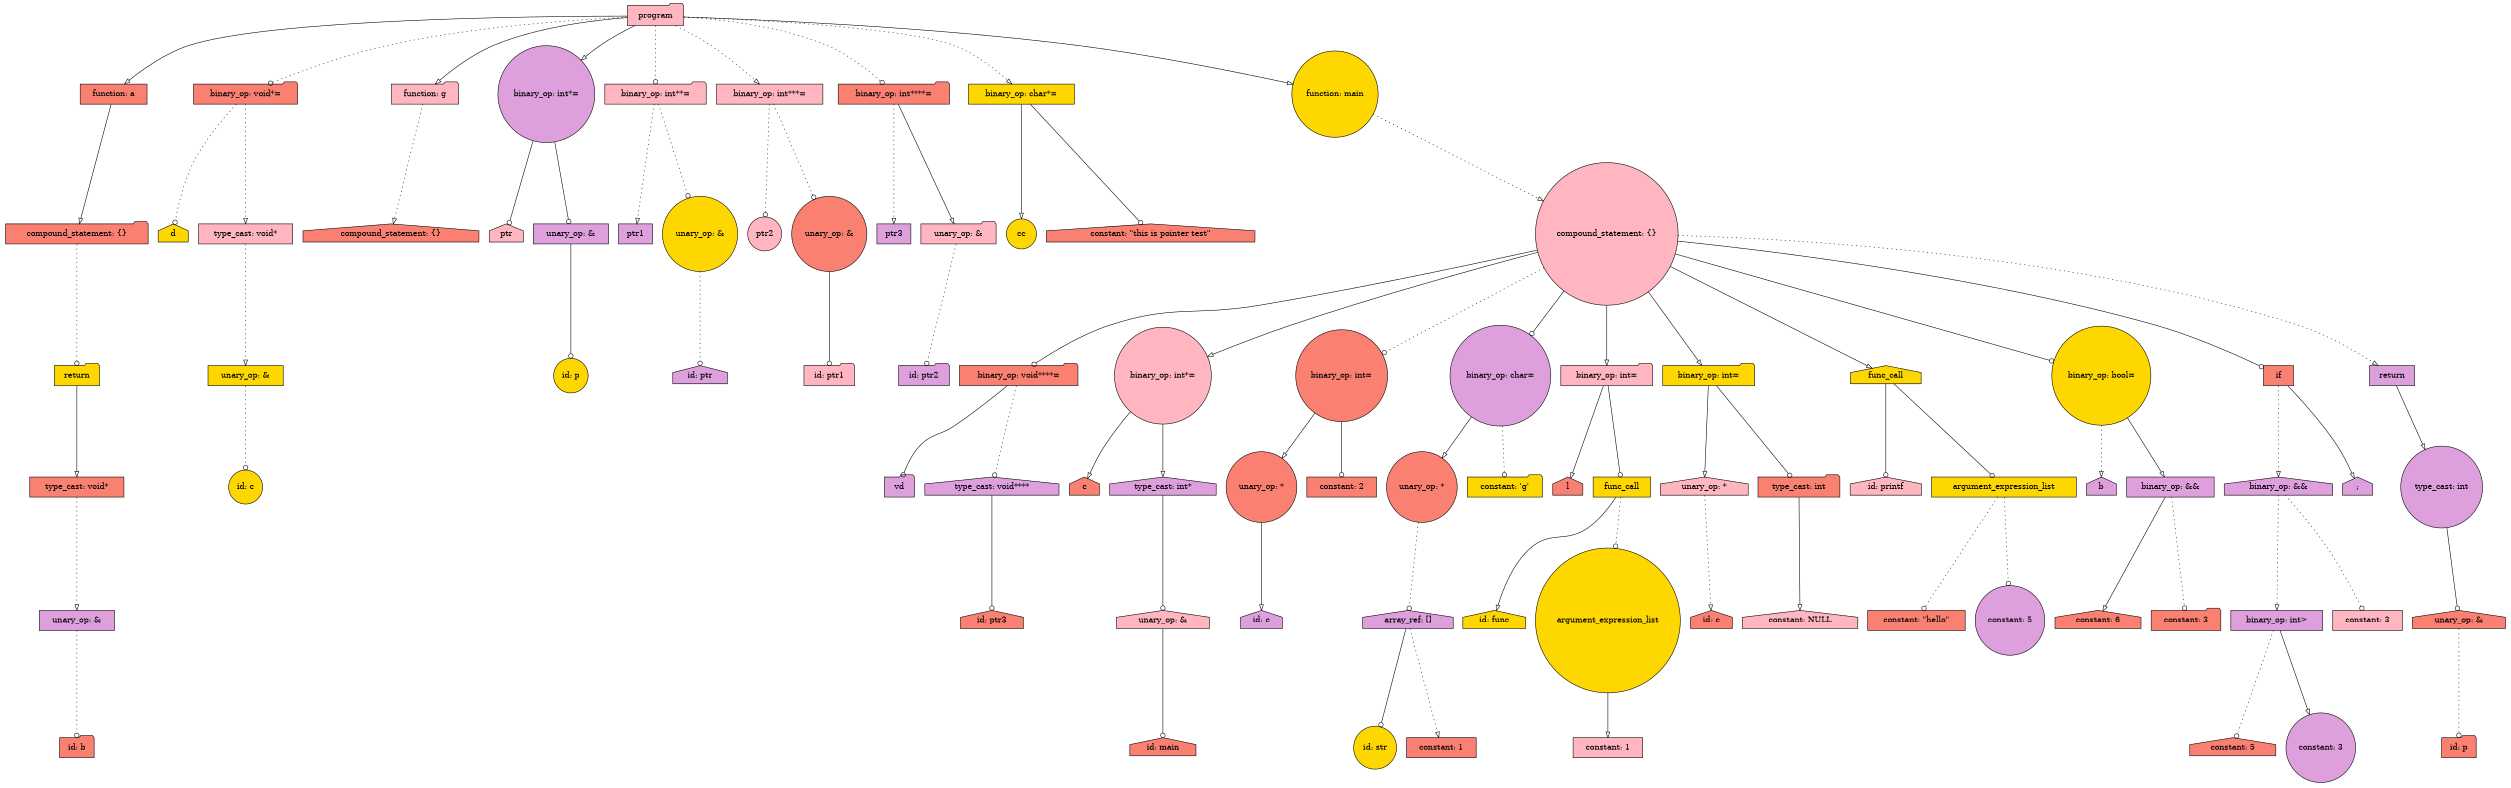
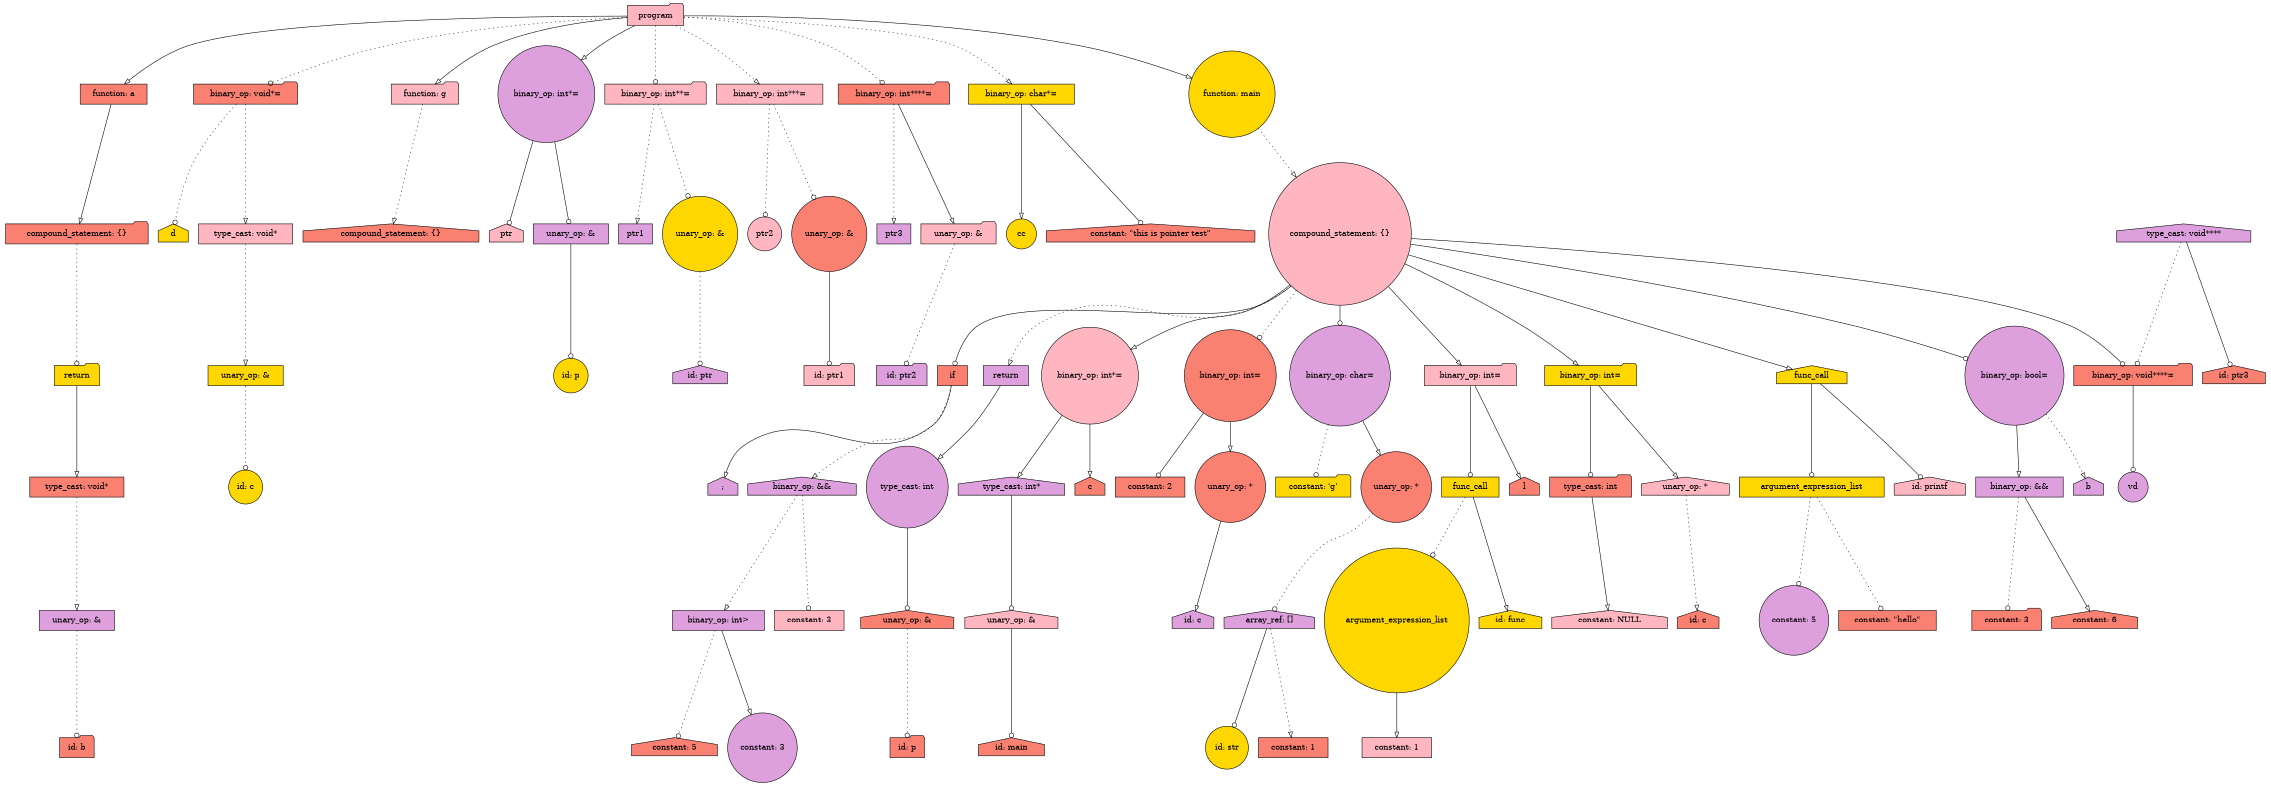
  strict digraph {
    node [fillcolor=salmon shape=house style=filled]
    edge [arrowhead=odot style=solid]
    n1 [fillcolor=lightpink height=0.5 label=program shape=folder width=1.4082]
    n2 [height=0.5 label="function: a" shape=box width=1.6667]
    n3 [height=0.5 label="binary_op: void*=" shape=folder width=2.5998]
    n4 [fillcolor=lightpink height=0.5 label="function: g" shape=folder width=1.6806]
    n5 [fillcolor=plum height=0.5 label="binary_op: int*=" shape=circle width=2.4192]
    n6 [fillcolor=lightpink height=0.5 label="binary_op: int**=" shape=folder width=2.5278]
    n7 [fillcolor=lightpink height=0.5 label="binary_op: int***=" shape=box width=2.6539]
    n8 [height=0.5 label="binary_op: int****=" shape=folder width=2.7803]
    n9 [fillcolor=gold height=0.5 label="binary_op: char*=" shape=box width=2.6389]
    n10 [fillcolor=gold height=0.5 label="function: main" shape=circle width=2.1528]
    n11 [height=0.5 label="compound_statement: {}" shape=folder width=3.5566]
    n12 [fillcolor=gold height=0.5 label=d width=0.75]
    n13 [fillcolor=lightpink height=0.5 label="type_cast: void*" shape=box width=2.3472]
    n14 [height=0.5 label="compound_statement: {}" width=3.5566]
    n15 [fillcolor=lightpink height=0.5 label=ptr width=0.75]
    n16 [fillcolor=plum height=0.5 label="unary_op: &" shape=box width=1.8776]
    n17 [fillcolor=plum height=0.5 label=ptr1 shape=box width=0.84854]
    n18 [fillcolor=gold height=0.5 label="unary_op: &" shape=circle width=1.8776]
    n19 [fillcolor=lightpink height=0.5 label=ptr2 shape=circle width=0.84854]
    n20 [height=0.5 label="unary_op: &" shape=circle width=1.8776]
    n21 [fillcolor=plum height=0.5 label=ptr3 shape=box width=0.84854]
    n22 [fillcolor=lightpink height=0.5 label="unary_op: &" shape=folder width=1.8776]
    n23 [fillcolor=gold height=0.5 label=cc shape=circle width=0.75]
    n24 [height=0.5 label="constant: \"this is pointer test\"" width=4.2083]
    n25 [fillcolor=lightpink height=0.5 label="compound_statement: {}" shape=circle width=3.5566]
    n26 [fillcolor=gold height=0.5 label=return shape=folder width=1.125]
    n27 [fillcolor=gold height=0.5 label="unary_op: &" shape=box width=1.8776]
    n28 [fillcolor=gold height=0.5 label="id: p" shape=circle width=0.86659]
    n29 [fillcolor=plum height=0.5 label="id: ptr" width=1.1013]
    n30 [fillcolor=lightpink height=0.5 label="id: ptr1" shape=folder width=1.2639]
    n31 [fillcolor=plum height=0.5 label="id: ptr2" shape=folder width=1.2639]
    n32 [height=0.5 label="binary_op: void****=" shape=folder width=2.9608]
    n33 [fillcolor=lightpink height=0.5 label="binary_op: int*=" shape=circle width=2.4192]
    n34 [height=0.5 label="binary_op: int=" shape=circle width=2.2929]
    n35 [fillcolor=plum height=0.5 label="binary_op: char=" shape=circle width=2.5139]
    n36 [fillcolor=lightpink height=0.5 label="binary_op: int=" shape=folder width=2.2929]
    n37 [fillcolor=gold height=0.5 label="binary_op: int=" shape=folder width=2.2929]
    n38 [fillcolor=gold height=0.5 label=func_call width=1.4306]
-   n39 [fillcolor=gold height=0.5 label="binary_op: bool=" shape=circle width=2.4734]
+   n39 [fillcolor=plum height=0.5 label="binary_op: bool=" shape=circle width=2.4734]
    n40 [height=0.5 label=if shape=box width=0.75]
    n41 [fillcolor=plum height=0.5 label=return shape=box width=1.125]
    n42 [height=0.5 label="type_cast: void*" shape=box width=2.3472]
    n43 [fillcolor=gold height=0.5 label="id: c" shape=circle width=0.84854]
-   n44 [fillcolor=plum height=0.5 label=vd shape=folder width=0.75]
+   n44 [fillcolor=plum height=0.5 label=vd shape=circle width=0.75]
    n45 [fillcolor=plum height=0.5 label="type_cast: void****" width=2.7083]
    n46 [height=0.5 label=c width=0.75]
    n47 [fillcolor=plum height=0.5 label="type_cast: int*" width=2.1528]
    n48 [height=0.5 label="unary_op: *" shape=circle width=1.7693]
    n49 [height=0.5 label="constant: 2" shape=box width=1.7361]
    n50 [height=0.5 label="unary_op: *" shape=circle width=1.7693]
    n51 [fillcolor=gold height=0.5 label="constant: 'g'" shape=folder width=1.8776]
    n52 [height=0.5 label=l width=0.75]
    n53 [fillcolor=gold height=0.5 label=func_call shape=box width=1.4306]
    n54 [fillcolor=lightpink height=0.5 label="unary_op: *" width=1.7693]
    n55 [height=0.5 label="type_cast: int" shape=folder width=2.0417]
    n56 [fillcolor=lightpink height=0.5 label="id: printf" width=1.4444]
    n57 [fillcolor=gold height=0.5 label=argument_expression_list shape=box width=3.6111]
    n58 [fillcolor=plum height=0.5 label=b width=0.75]
    n59 [fillcolor=plum height=0.5 label="binary_op: &&" shape=box width=2.1845]
    n60 [fillcolor=plum height=0.5 label="binary_op: &&" width=2.1845]
    n61 [fillcolor=plum height=0.5 label=";" width=0.75]
    n62 [fillcolor=plum height=0.5 label="type_cast: int" shape=circle width=2.0417]
    n63 [fillcolor=plum height=0.5 label="unary_op: &" shape=box width=1.8776]
    n64 [height=0.5 label="id: ptr3" width=1.2639]
    n65 [fillcolor=lightpink height=0.5 label="unary_op: &" width=1.8776]
    n66 [fillcolor=plum height=0.5 label="id: c" width=0.84854]
    n67 [fillcolor=plum height=0.5 label="array_ref: []" width=1.8234]
    n68 [fillcolor=gold height=0.5 label="id: func" width=1.2639]
    n69 [fillcolor=gold height=0.5 label=argument_expression_list shape=circle width=3.6111]
    n70 [height=0.5 label="id: c" width=0.84854]
    n71 [fillcolor=lightpink height=0.5 label="constant: NULL" width=2.3333]
    n72 [height=0.5 label="constant: \"hello\"" shape=box width=2.4373]
    n73 [fillcolor=plum height=0.5 label="constant: 5" shape=circle width=1.7361]
    n74 [height=0.5 label="constant: 6" width=1.7361]
    n75 [height=0.5 label="constant: 3" shape=folder width=1.7361]
    n76 [fillcolor=plum height=0.5 label="binary_op: int>" shape=box width=2.2929]
    n77 [fillcolor=lightpink height=0.5 label="constant: 3" shape=box width=1.7361]
    n78 [height=0.5 label="unary_op: &" width=1.8776]
    n79 [height=0.5 label="id: b" shape=folder width=0.86659]
    n80 [height=0.5 label="id: main" width=1.336]
    n81 [fillcolor=gold height=0.5 label="id: str" shape=circle width=1.0694]
    n82 [height=0.5 label="constant: 1" shape=box width=1.7361]
    n83 [fillcolor=lightpink height=0.5 label="constant: 1" shape=box width=1.7361]
    n84 [height=0.5 label="constant: 5" width=1.7361]
    n85 [fillcolor=plum height=0.5 label="constant: 3" shape=circle width=1.7361]
    n86 [height=0.5 label="id: p" shape=folder width=0.86659]
    n1 -> n2 [arrowhead=onormal]
    n1 -> n3 [style=dotted]
    n1 -> n4 [arrowhead=onormal]
    n1 -> n5 [arrowhead=onormal]
    n1 -> n6 [style=dotted]
    n1 -> n7 [arrowhead=onormal style=dotted]
    n1 -> n8 [style=dotted]
    n1 -> n9 [arrowhead=onormal style=dotted]
    n1 -> n10 [arrowhead=onormal]
    n2 -> n11 [arrowhead=onormal]
    n3 -> n12 [style=dotted]
    n3 -> n13 [arrowhead=onormal style=dotted]
    n4 -> n14 [arrowhead=onormal style=dotted]
    n5 -> n15
    n5 -> n16
    n6 -> n17 [arrowhead=onormal style=dotted]
    n6 -> n18 [style=dotted]
    n7 -> n19 [style=dotted]
    n7 -> n20 [style=dotted]
    n8 -> n21 [arrowhead=onormal style=dotted]
    n8 -> n22 [arrowhead=onormal]
    n9 -> n23 [arrowhead=onormal]
    n9 -> n24
    n10 -> n25 [arrowhead=onormal style=dotted]
    n11 -> n26 [style=dotted]
    n13 -> n27 [arrowhead=onormal style=dotted]
    n16 -> n28
    n18 -> n29 [style=dotted]
    n20 -> n30
    n22 -> n31 [style=dotted]
    n25 -> n32
    n25 -> n33 [arrowhead=onormal]
    n25 -> n34 [style=dotted]
    n25 -> n35
    n25 -> n36 [arrowhead=onormal]
    n25 -> n37 [arrowhead=onormal]
    n25 -> n38 [arrowhead=onormal]
    n25 -> n39
    n25 -> n40
    n25 -> n41 [arrowhead=onormal style=dotted]
    n26 -> n42 [arrowhead=onormal]
    n27 -> n43 [style=dotted]
    n32 -> n44
-   n32 -> n45 [style=dotted]
+   n45 -> n32 [style=dotted]
    n33 -> n46 [arrowhead=onormal]
    n33 -> n47 [arrowhead=onormal]
    n34 -> n48 [arrowhead=onormal]
    n34 -> n49
    n35 -> n50 [arrowhead=onormal]
    n35 -> n51 [style=dotted]
    n36 -> n52 [arrowhead=onormal]
    n36 -> n53
    n37 -> n54 [arrowhead=onormal]
    n37 -> n55
    n38 -> n56
    n38 -> n57
    n39 -> n58 [arrowhead=onormal style=dotted]
    n39 -> n59 [arrowhead=onormal]
    n40 -> n60 [arrowhead=onormal style=dotted]
    n40 -> n61 [arrowhead=onormal]
    n41 -> n62 [arrowhead=onormal]
    n42 -> n63 [arrowhead=onormal style=dotted]
    n45 -> n64
    n47 -> n65
    n48 -> n66 [arrowhead=onormal]
    n50 -> n67 [style=dotted]
    n53 -> n68 [arrowhead=onormal]
    n53 -> n69 [style=dotted]
    n54 -> n70 [arrowhead=onormal style=dotted]
    n55 -> n71 [arrowhead=onormal]
    n57 -> n72 [style=dotted]
    n57 -> n73 [style=dotted]
    n59 -> n74 [arrowhead=onormal]
    n59 -> n75 [style=dotted]
    n60 -> n76 [arrowhead=onormal style=dotted]
    n60 -> n77 [style=dotted]
    n62 -> n78
    n63 -> n79 [style=dotted]
    n65 -> n80
    n67 -> n81
    n67 -> n82 [arrowhead=onormal style=dotted]
    n69 -> n83 [arrowhead=onormal]
    n76 -> n84 [style=dotted]
    n76 -> n85 [arrowhead=onormal]
    n78 -> n86 [style=dotted]
  }
